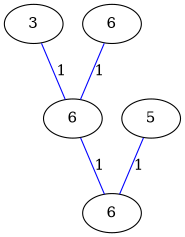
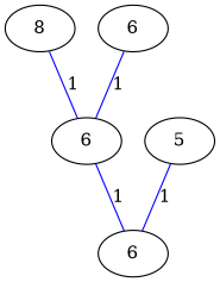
  graph {
    edge [color=blue]
-   n1 [label=3]
+   n1 [label=8]
    n2 [label=6]
    n3 [label=5]
    n4 [label=6]
    n5 [label=6]
    n1 -- n2 [label=1]
    n2 -- n4 [label=1]
    n3 -- n4 [label=1]
    n5 -- n2 [label=1]
  }
